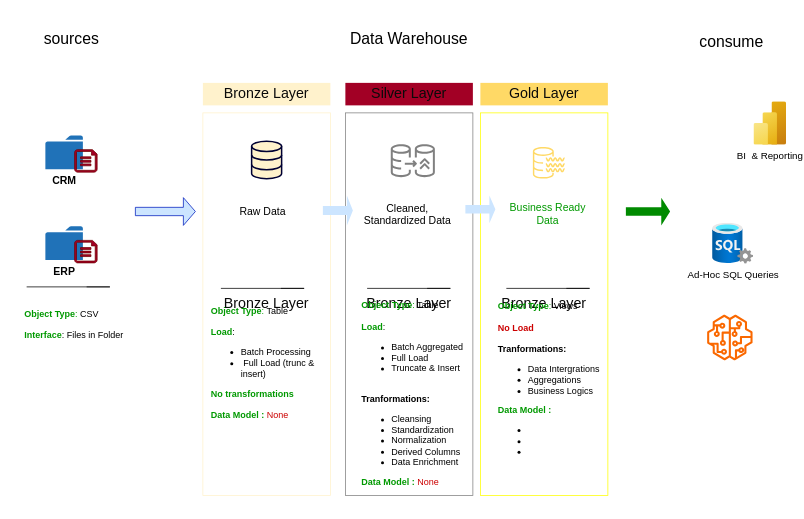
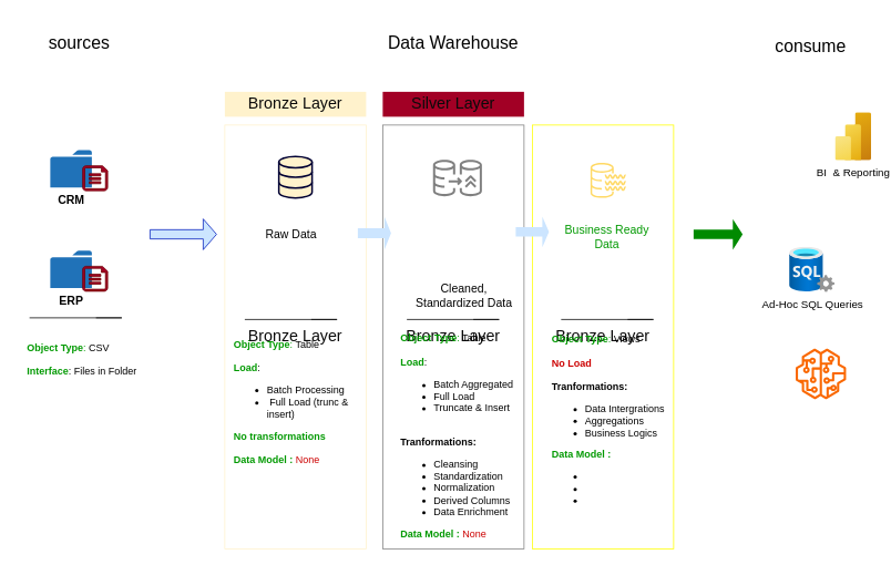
  <mxCell id="0" />
  <mxCell id="1" parent="0" />
  <mxCell id="2" value="" style="rounded=0;whiteSpace=wrap;html=1;fillColor=none;dashed=1;strokeColor=#FFFFFF;" vertex="1" parent="1"><mxGeometry x="20" y="60" width="150" height="610" as="geometry" /></mxCell>
  <mxCell id="3" value="&lt;font style=&quot;font-size: 21px;&quot;&gt;sources&lt;/font&gt;" style="rounded=0;whiteSpace=wrap;html=1;strokeColor=none;fillColor=default;" vertex="1" parent="1"><mxGeometry x="35" y="20" width="120" height="60" as="geometry" /></mxCell>
  <mxCell id="4" value="" style="rounded=0;whiteSpace=wrap;html=1;fillColor=none;dashed=1;strokeColor=#FFFFFF;" vertex="1" parent="1"><mxGeometry x="230" y="60" width="610" height="610" as="geometry" /></mxCell>
  <mxCell id="5" value="&lt;font style=&quot;font-size: 21px;&quot;&gt;Data Warehouse&lt;/font&gt;" style="rounded=0;whiteSpace=wrap;html=1;strokeColor=none;fillColor=default;" vertex="1" parent="1"><mxGeometry x="425" y="20" width="240" height="60" as="geometry" /></mxCell>
  <mxCell id="6" value="" style="rounded=0;whiteSpace=wrap;html=1;fillColor=none;dashed=1;strokeColor=#FFFFFF;" vertex="1" parent="1"><mxGeometry x="900" y="60" width="150" height="610" as="geometry" /></mxCell>
  <mxCell id="7" value="&lt;font style=&quot;font-size: 21px;&quot;&gt;consume&lt;/font&gt;" style="rounded=0;whiteSpace=wrap;html=1;strokeColor=none;fillColor=default;" vertex="1" parent="1"><mxGeometry x="920" y="30" width="110" height="50" as="geometry" /></mxCell>
  <mxCell id="8" value="&lt;font style=&quot;font-size: 19px; color: rgb(10, 10, 10);&quot;&gt;Bronze Layer&lt;/font&gt;" style="rounded=0;whiteSpace=wrap;html=1;strokeColor=none;fillColor=#FFF2CC;" vertex="1" parent="1"><mxGeometry x="270" y="110" width="170" height="30" as="geometry" /></mxCell>
  <mxCell id="9" value="&lt;font style=&quot;font-size: 19px; color: rgb(10, 10, 10);&quot;&gt;Bronze Layer&lt;/font&gt;" style="rounded=0;whiteSpace=wrap;html=1;strokeColor=#FFF2CC;fillColor=none;" vertex="1" parent="1"><mxGeometry x="270" y="150" width="170" height="510" as="geometry" /></mxCell>
  <mxCell id="10" value="&lt;font style=&quot;font-size: 19px; color: rgb(10, 10, 10);&quot;&gt;Silver Layer&lt;/font&gt;" style="rounded=0;whiteSpace=wrap;html=1;strokeColor=none;fillColor=#a20025;" vertex="1" parent="1"><mxGeometry x="460" y="110" width="170" height="30" as="geometry" /></mxCell>
  <mxCell id="11" value="&lt;font style=&quot;font-size: 19px; color: rgb(10, 10, 10);&quot;&gt;Bronze Layer&lt;/font&gt;" style="rounded=0;whiteSpace=wrap;html=1;strokeColor=#808080;fillColor=none;" vertex="1" parent="1"><mxGeometry x="460" y="150" width="170" height="510" as="geometry" /></mxCell>
- <mxCell id="12" value="&lt;font style=&quot;font-size: 19px; color: rgb(10, 10, 10);&quot;&gt;Gold Layer&lt;/font&gt;" style="rounded=0;whiteSpace=wrap;html=1;strokeColor=none;fillColor=#FFD966;" vertex="1" parent="1"><mxGeometry x="640" y="110" width="170" height="30" as="geometry" /></mxCell>
  <mxCell id="13" value="&lt;font style=&quot;font-size: 19px; color: rgb(10, 10, 10);&quot;&gt;Bronze Layer&lt;/font&gt;" style="rounded=0;whiteSpace=wrap;html=1;strokeColor=#FFFF00;fillColor=none;" vertex="1" parent="1"><mxGeometry x="640" y="150" width="170" height="510" as="geometry" /></mxCell>
  <mxCell id="14" value="&lt;font style=&quot;font-size: 14px;&quot;&gt;&lt;b&gt;CRM&lt;/b&gt;&lt;/font&gt;" style="sketch=0;pointerEvents=1;shadow=0;dashed=0;html=1;strokeColor=none;labelPosition=center;verticalLabelPosition=bottom;verticalAlign=top;outlineConnect=0;align=center;shape=mxgraph.office.concepts.folder;fillColor=#2072B8;" vertex="1" parent="1"><mxGeometry x="60" y="180" width="50" height="45" as="geometry" /></mxCell>
  <mxCell id="15" value="" style="verticalLabelPosition=bottom;html=1;verticalAlign=top;align=center;strokeColor=#6F0000;fillColor=#a20025;shape=mxgraph.azure.cloud_services_configuration_file;pointerEvents=1;fontColor=#ffffff;" vertex="1" parent="1"><mxGeometry x="99" y="199" width="30" height="30" as="geometry" /></mxCell>
  <mxCell id="16" value="&lt;span style=&quot;font-size: 14px;&quot;&gt;&lt;b&gt;ERP&lt;/b&gt;&lt;/span&gt;" style="sketch=0;pointerEvents=1;shadow=0;dashed=0;html=1;strokeColor=none;labelPosition=center;verticalLabelPosition=bottom;verticalAlign=top;outlineConnect=0;align=center;shape=mxgraph.office.concepts.folder;fillColor=#2072B8;" vertex="1" parent="1"><mxGeometry x="60" y="301" width="50" height="45" as="geometry" /></mxCell>
  <mxCell id="17" value="" style="verticalLabelPosition=bottom;html=1;verticalAlign=top;align=center;strokeColor=#6F0000;fillColor=#a20025;shape=mxgraph.azure.cloud_services_configuration_file;pointerEvents=1;fontColor=#ffffff;" vertex="1" parent="1"><mxGeometry x="99" y="320" width="30" height="30" as="geometry" /></mxCell>
  <mxCell id="18" value="" style="endArrow=none;html=1;rounded=0;" edge="1" parent="1"><mxGeometry width="50" height="50" relative="1" as="geometry"><mxPoint x="35" y="382" as="sourcePoint" /><mxPoint x="115" y="382" as="targetPoint" /><Array as="points"><mxPoint x="146" y="382" /></Array></mxGeometry></mxCell>
  <mxCell id="19" value="&lt;div style=&quot;text-align: left;&quot;&gt;&lt;font style=&quot;background-color: transparent; color: rgb(0, 153, 0);&quot;&gt;&lt;b&gt;Object Type&lt;/b&gt;:&lt;/font&gt;&lt;span style=&quot;background-color: transparent; color: light-dark(rgb(0, 0, 0), rgb(255, 255, 255));&quot;&gt; CSV&lt;/span&gt;&lt;/div&gt;&lt;div style=&quot;text-align: left;&quot;&gt;&lt;span style=&quot;background-color: transparent; color: light-dark(rgb(0, 0, 0), rgb(255, 255, 255));&quot;&gt;&lt;br&gt;&lt;/span&gt;&lt;/div&gt;&lt;div&gt;&lt;b&gt;&lt;font style=&quot;color: rgb(0, 153, 0);&quot;&gt;Interface&lt;/font&gt;&lt;/b&gt;: Files in Folder&amp;nbsp;&lt;div&gt;&lt;br&gt;&lt;/div&gt;&lt;/div&gt;" style="text;html=1;align=center;verticalAlign=middle;whiteSpace=wrap;rounded=0;" vertex="1" parent="1"><mxGeometry x="30" y="389" width="140" height="100" as="geometry" /></mxCell>
  <mxCell id="20" value="" style="html=1;verticalLabelPosition=bottom;align=center;labelBackgroundColor=#ffffff;verticalAlign=top;strokeWidth=2;strokeColor=#000033;shadow=0;dashed=0;shape=mxgraph.ios7.icons.data;fillColor=#FFF2CC;" vertex="1" parent="1"><mxGeometry x="335" y="187.73" width="40" height="50" as="geometry" /></mxCell>
  <mxCell id="21" value="" style="sketch=0;outlineConnect=0;fontColor=#232F3E;gradientColor=none;fillColor=#808080;strokeColor=none;dashed=0;verticalLabelPosition=bottom;verticalAlign=top;align=center;html=1;fontSize=12;fontStyle=0;aspect=fixed;pointerEvents=1;shape=mxgraph.aws4.rds_blue_green_deployments;" vertex="1" parent="1"><mxGeometry x="520.5" y="191.46" width="58.87" height="44.54" as="geometry" /></mxCell>
  <mxCell id="22" value="" style="sketch=0;outlineConnect=0;fontColor=#232F3E;gradientColor=none;fillColor=#FFD966;strokeColor=none;dashed=0;verticalLabelPosition=bottom;verticalAlign=top;align=center;html=1;fontSize=12;fontStyle=0;aspect=fixed;pointerEvents=1;shape=mxgraph.aws4.data_lake_resource_icon;" vertex="1" parent="1"><mxGeometry x="710" y="195.46" width="42.27" height="42.27" as="geometry" /></mxCell>
  <mxCell id="23" value="" style="shape=singleArrow;whiteSpace=wrap;html=1;fillColor=#CCE5FF;fontColor=#ffffff;strokeColor=#001DBC;" vertex="1" parent="1"><mxGeometry x="180" y="263" width="80" height="37" as="geometry" /></mxCell>
  <mxCell id="24" value="" style="shape=singleArrow;whiteSpace=wrap;html=1;fillColor=#CCE5FF;fontColor=#ffffff;strokeColor=none;" vertex="1" parent="1"><mxGeometry x="430" y="260" width="40" height="40" as="geometry" /></mxCell>
  <mxCell id="25" value="" style="shape=singleArrow;whiteSpace=wrap;html=1;fillColor=#CCE5FF;fontColor=#ffffff;strokeColor=none;" vertex="1" parent="1"><mxGeometry x="620" y="260" width="40" height="37" as="geometry" /></mxCell>
  <mxCell id="26" value="" style="shape=singleArrow;whiteSpace=wrap;html=1;fillColor=#008a00;fontColor=#ffffff;strokeColor=none;" vertex="1" parent="1"><mxGeometry x="834" y="263" width="59" height="37" as="geometry" /></mxCell>
  <mxCell id="27" value="&lt;font style=&quot;font-size: 14px;&quot;&gt;Raw Data&lt;/font&gt;" style="text;html=1;align=center;verticalAlign=middle;whiteSpace=wrap;rounded=0;" vertex="1" parent="1"><mxGeometry x="310" y="266.5" width="80" height="30" as="geometry" /></mxCell>
- <mxCell id="28" value="&lt;font style=&quot;font-size: 14px;&quot;&gt;Cleaned, Standardized Data&lt;/font&gt;" style="text;html=1;align=center;verticalAlign=middle;whiteSpace=wrap;rounded=0;" vertex="1" parent="1"><mxGeometry x="483" y="260" width="120" height="50" as="geometry" /></mxCell>
+ <mxCell id="28" value="&lt;font style=&quot;font-size: 14px;&quot;&gt;Cleaned, Standardized Data&lt;/font&gt;" style="text;html=1;align=center;verticalAlign=middle;whiteSpace=wrap;rounded=0;" vertex="1" parent="1"><mxGeometry x="498" y="330" width="120" height="50" as="geometry" /></mxCell>
  <mxCell id="29" value="&lt;font style=&quot;font-size: 14px; color: rgb(0, 153, 0);&quot;&gt;Business Ready Data&lt;/font&gt;" style="text;html=1;align=center;verticalAlign=middle;whiteSpace=wrap;rounded=0;" vertex="1" parent="1"><mxGeometry x="670.14" y="258.5" width="120" height="50" as="geometry" /></mxCell>
  <mxCell id="30" value="" style="endArrow=none;html=1;rounded=0;endSize=6;" edge="1" parent="1"><mxGeometry width="50" height="50" relative="1" as="geometry"><mxPoint x="294" y="384" as="sourcePoint" /><mxPoint x="374" y="384" as="targetPoint" /><Array as="points"><mxPoint x="405" y="384" /></Array></mxGeometry></mxCell>
  <mxCell id="31" value="" style="endArrow=none;html=1;rounded=0;endSize=6;" edge="1" parent="1"><mxGeometry width="50" height="50" relative="1" as="geometry"><mxPoint x="489" y="384" as="sourcePoint" /><mxPoint x="569" y="384" as="targetPoint" /><Array as="points"><mxPoint x="600" y="384" /></Array></mxGeometry></mxCell>
  <mxCell id="32" value="" style="endArrow=none;html=1;rounded=0;endSize=6;" edge="1" parent="1"><mxGeometry width="50" height="50" relative="1" as="geometry"><mxPoint x="674.64" y="384" as="sourcePoint" /><mxPoint x="754.64" y="384" as="targetPoint" /><Array as="points"><mxPoint x="785.64" y="384" /></Array></mxGeometry></mxCell>
  <mxCell id="33" value="&lt;div style=&quot;text-align: left;&quot;&gt;&lt;font style=&quot;background-color: transparent; color: rgb(0, 153, 0);&quot;&gt;&lt;b&gt;Object Type&lt;/b&gt;:&lt;/font&gt;&lt;span style=&quot;background-color: transparent; color: light-dark(rgb(0, 0, 0), rgb(255, 255, 255));&quot;&gt; Table&lt;/span&gt;&lt;/div&gt;&lt;div style=&quot;text-align: left;&quot;&gt;&lt;span style=&quot;background-color: transparent; color: light-dark(rgb(0, 0, 0), rgb(255, 255, 255));&quot;&gt;&lt;br&gt;&lt;/span&gt;&lt;/div&gt;&lt;div style=&quot;text-align: left;&quot;&gt;&lt;b&gt;&lt;font style=&quot;color: rgb(0, 153, 0);&quot;&gt;Load&lt;/font&gt;&lt;/b&gt;:&amp;nbsp;&lt;/div&gt;&lt;div&gt;&lt;ul&gt;&lt;li style=&quot;text-align: left;&quot;&gt;Batch Processing&lt;/li&gt;&lt;li style=&quot;text-align: left;&quot;&gt;&amp;nbsp;Full Load (trunc &amp;amp; insert)&lt;/li&gt;&lt;/ul&gt;&lt;div style=&quot;text-align: left;&quot;&gt;&lt;font style=&quot;color: rgb(0, 153, 0);&quot;&gt;&lt;b&gt;No transformations&lt;/b&gt;&lt;/font&gt;&lt;/div&gt;&lt;div style=&quot;text-align: left;&quot;&gt;&lt;br&gt;&lt;/div&gt;&lt;div style=&quot;text-align: left;&quot;&gt;&lt;font style=&quot;color: rgb(0, 153, 0);&quot;&gt;&lt;b&gt;Data Model : &lt;/b&gt;&lt;/font&gt;&lt;font style=&quot;color: rgb(204, 0, 0);&quot;&gt;None&lt;/font&gt;&lt;/div&gt;&lt;div style=&quot;text-align: left;&quot;&gt;&lt;br&gt;&lt;/div&gt;&lt;div style=&quot;text-align: left;&quot;&gt;&lt;br&gt;&lt;/div&gt;&lt;div&gt;&lt;br&gt;&lt;/div&gt;&lt;/div&gt;" style="text;html=1;align=center;verticalAlign=middle;whiteSpace=wrap;rounded=0;" vertex="1" parent="1"><mxGeometry x="280" y="395" width="150" height="220" as="geometry" /></mxCell>
  <mxCell id="34" value="&lt;div style=&quot;text-align: left;&quot;&gt;&lt;font style=&quot;background-color: transparent; color: rgb(0, 153, 0);&quot;&gt;&lt;b&gt;Object Type&lt;/b&gt;:&lt;/font&gt;&lt;span style=&quot;background-color: transparent; color: light-dark(rgb(0, 0, 0), rgb(255, 255, 255));&quot;&gt; Table&lt;/span&gt;&lt;/div&gt;&lt;div style=&quot;text-align: left;&quot;&gt;&lt;span style=&quot;background-color: transparent; color: light-dark(rgb(0, 0, 0), rgb(255, 255, 255));&quot;&gt;&lt;br&gt;&lt;/span&gt;&lt;/div&gt;&lt;div style=&quot;text-align: left;&quot;&gt;&lt;b&gt;&lt;font style=&quot;color: rgb(0, 153, 0);&quot;&gt;Load&lt;/font&gt;&lt;/b&gt;:&amp;nbsp;&lt;/div&gt;&lt;div&gt;&lt;ul&gt;&lt;li style=&quot;text-align: left;&quot;&gt;&lt;span style=&quot;background-color: transparent; color: light-dark(rgb(0, 0, 0), rgb(255, 255, 255));&quot;&gt;Batch Aggregated&lt;/span&gt;&lt;/li&gt;&lt;li style=&quot;text-align: left;&quot;&gt;&lt;span style=&quot;background-color: transparent; color: light-dark(rgb(0, 0, 0), rgb(255, 255, 255));&quot;&gt;Full Load&lt;/span&gt;&lt;/li&gt;&lt;li style=&quot;text-align: left;&quot;&gt;&lt;span style=&quot;background-color: transparent; color: light-dark(rgb(0, 0, 0), rgb(255, 255, 255));&quot;&gt;Truncate &amp;amp; Insert&lt;/span&gt;&lt;/li&gt;&lt;/ul&gt;&lt;/div&gt;&lt;div&gt;&lt;br&gt;&lt;/div&gt;&lt;div&gt;&lt;div style=&quot;text-align: left;&quot;&gt;&lt;span style=&quot;background-color: transparent;&quot;&gt;&lt;font style=&quot;color: light-dark(rgb(0, 0, 0), rgb(0, 153, 0));&quot;&gt;&lt;b&gt;Tranformations:&lt;/b&gt;&lt;/font&gt;&lt;/span&gt;&lt;/div&gt;&lt;div style=&quot;&quot;&gt;&lt;ul&gt;&lt;li style=&quot;text-align: left;&quot;&gt;&lt;span style=&quot;background-color: transparent; color: light-dark(rgb(0, 0, 0), rgb(255, 255, 255));&quot;&gt;Cleansing&lt;/span&gt;&lt;/li&gt;&lt;li style=&quot;text-align: left;&quot;&gt;&lt;span style=&quot;background-color: transparent; color: light-dark(rgb(0, 0, 0), rgb(255, 255, 255));&quot;&gt;Standardization&lt;/span&gt;&lt;/li&gt;&lt;li style=&quot;text-align: left;&quot;&gt;&lt;span style=&quot;background-color: transparent; color: light-dark(rgb(0, 0, 0), rgb(255, 255, 255));&quot;&gt;Normalization&lt;/span&gt;&lt;/li&gt;&lt;li style=&quot;text-align: left;&quot;&gt;&lt;span style=&quot;background-color: transparent; color: light-dark(rgb(0, 0, 0), rgb(255, 255, 255));&quot;&gt;Derived Columns&lt;/span&gt;&lt;/li&gt;&lt;li style=&quot;text-align: left;&quot;&gt;&lt;span style=&quot;background-color: transparent; color: light-dark(rgb(0, 0, 0), rgb(255, 255, 255));&quot;&gt;Data Enrichment&amp;nbsp;&lt;/span&gt;&lt;/li&gt;&lt;/ul&gt;&lt;/div&gt;&lt;div style=&quot;text-align: left;&quot;&gt;&lt;div&gt;&lt;font style=&quot;color: rgb(0, 153, 0);&quot;&gt;&lt;b&gt;Data Model :&amp;nbsp;&lt;/b&gt;&lt;/font&gt;&lt;font style=&quot;color: rgb(204, 0, 0);&quot;&gt;None&lt;/font&gt;&lt;/div&gt;&lt;div&gt;&lt;br&gt;&lt;/div&gt;&lt;/div&gt;&lt;/div&gt;&lt;div style=&quot;text-align: left;&quot;&gt;&lt;br&gt;&lt;/div&gt;" style="text;html=1;align=center;verticalAlign=middle;whiteSpace=wrap;rounded=0;" vertex="1" parent="1"><mxGeometry x="473.43" y="419" width="153" height="240" as="geometry" /></mxCell>
  <mxCell id="35" value="&lt;div style=&quot;text-align: left;&quot;&gt;&lt;font style=&quot;background-color: transparent; color: rgb(0, 153, 0);&quot;&gt;&lt;b&gt;Object Type&lt;/b&gt;:&lt;/font&gt;&lt;span style=&quot;background-color: transparent; color: light-dark(rgb(0, 0, 0), rgb(255, 255, 255));&quot;&gt; Views&lt;/span&gt;&lt;/div&gt;&lt;div style=&quot;text-align: left;&quot;&gt;&lt;span style=&quot;background-color: transparent; color: light-dark(rgb(0, 0, 0), rgb(255, 255, 255));&quot;&gt;&lt;br&gt;&lt;/span&gt;&lt;/div&gt;&lt;div style=&quot;text-align: left;&quot;&gt;&lt;font style=&quot;color: rgb(204, 0, 0);&quot;&gt;&lt;b style=&quot;&quot;&gt;&lt;font&gt;No Load&lt;/font&gt;&lt;/b&gt;&lt;/font&gt;&lt;/div&gt;&lt;div&gt;&lt;br&gt;&lt;/div&gt;&lt;div&gt;&lt;div style=&quot;text-align: left;&quot;&gt;&lt;span style=&quot;background-color: transparent;&quot;&gt;&lt;font style=&quot;color: light-dark(rgb(0, 0, 0), rgb(0, 153, 0));&quot;&gt;&lt;b&gt;Tranformations:&lt;/b&gt;&lt;/font&gt;&lt;/span&gt;&lt;/div&gt;&lt;div style=&quot;&quot;&gt;&lt;ul&gt;&lt;li style=&quot;text-align: left;&quot;&gt;&lt;span style=&quot;background-color: transparent; color: light-dark(rgb(0, 0, 0), rgb(255, 255, 255));&quot;&gt;Data Intergrations&lt;/span&gt;&lt;/li&gt;&lt;li style=&quot;text-align: left;&quot;&gt;&lt;span style=&quot;background-color: transparent; color: light-dark(rgb(0, 0, 0), rgb(255, 255, 255));&quot;&gt;Aggregations&lt;/span&gt;&lt;/li&gt;&lt;li style=&quot;text-align: left;&quot;&gt;&lt;span style=&quot;background-color: transparent; color: light-dark(rgb(0, 0, 0), rgb(255, 255, 255));&quot;&gt;Business Logics&amp;nbsp;&lt;/span&gt;&lt;/li&gt;&lt;/ul&gt;&lt;/div&gt;&lt;div style=&quot;text-align: left;&quot;&gt;&lt;div&gt;&lt;font style=&quot;color: rgb(0, 153, 0);&quot;&gt;&lt;b&gt;Data Model :&amp;nbsp;&lt;/b&gt;&lt;/font&gt;&lt;/div&gt;&lt;div&gt;&lt;ul&gt;&lt;li&gt;&lt;font style=&quot;color: rgb(255, 255, 255);&quot;&gt;&lt;b style=&quot;&quot;&gt;Star&lt;/b&gt;&amp;nbsp;Schema&lt;/font&gt;&lt;/li&gt;&lt;li&gt;&lt;font style=&quot;color: rgb(255, 255, 255);&quot;&gt;Flat table&lt;/font&gt;&lt;/li&gt;&lt;li&gt;&lt;font style=&quot;color: rgb(255, 255, 255);&quot;&gt;Aggregated Table&lt;/font&gt;&lt;/li&gt;&lt;/ul&gt;&lt;/div&gt;&lt;div&gt;&lt;br&gt;&lt;/div&gt;&lt;/div&gt;&lt;/div&gt;&lt;div style=&quot;text-align: left;&quot;&gt;&lt;br&gt;&lt;/div&gt;" style="text;html=1;align=center;verticalAlign=middle;whiteSpace=wrap;rounded=0;" vertex="1" parent="1"><mxGeometry x="655" y="405" width="153" height="240" as="geometry" /></mxCell>
  <mxCell id="36" value="&lt;font style=&quot;font-size: 13px;&quot;&gt;BI&amp;nbsp; &amp;amp; Reporting&lt;/font&gt;" style="image;aspect=fixed;html=1;points=[];align=center;fontSize=12;image=img/lib/azure2/analytics/Power_BI_Embedded.svg;" vertex="1" parent="1"><mxGeometry x="1004.5" y="135" width="43.5" height="58" as="geometry" /></mxCell>
  <mxCell id="37" value="&lt;font style=&quot;font-size: 13px;&quot;&gt;Ad-Hoc SQL Queries&lt;/font&gt;" style="image;aspect=fixed;html=1;points=[];align=center;fontSize=12;image=img/lib/azure2/databases/SQL_Server.svg;" vertex="1" parent="1"><mxGeometry x="949.5" y="297" width="54.5" height="54.5" as="geometry" /></mxCell>
- <mxCell id="38" value="&lt;font style=&quot;font-size: 13px; color: rgb(255, 255, 255);&quot;&gt;Machine Learning&lt;/font&gt;" style="sketch=0;outlineConnect=0;fontColor=#000000;fillColor=#fa6800;strokeColor=#C73500;dashed=0;verticalLabelPosition=bottom;verticalAlign=top;align=center;html=1;fontSize=12;fontStyle=0;aspect=fixed;pointerEvents=1;shape=mxgraph.aws4.sagemaker_model;" vertex="1" parent="1"><mxGeometry x="942.13" y="419" width="61" height="61" as="geometry" /></mxCell>
+ <mxCell id="38" value="&lt;font style=&quot;font-size: 13px; color: rgb(255, 255, 255);&quot;&gt;Machine Learning&lt;/font&gt;" style="sketch=0;outlineConnect=0;fontColor=#000000;fillColor=#fa6800;strokeColor=#C73500;dashed=0;verticalLabelPosition=bottom;verticalAlign=top;align=center;html=1;fontSize=12;fontStyle=0;aspect=fixed;pointerEvents=1;shape=mxgraph.aws4.sagemaker_model;" vertex="1" parent="1"><mxGeometry x="942.13" y="419" width="90" height="61" as="geometry" /></mxCell>
